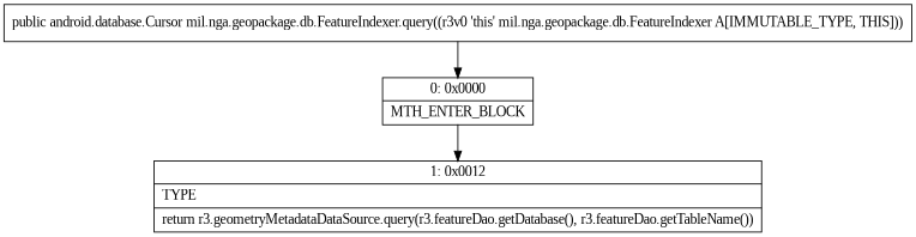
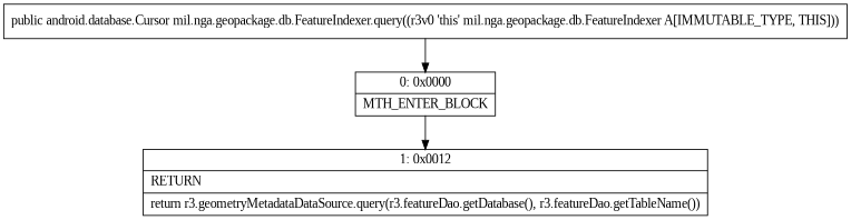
  digraph {
    fontname="Liberation Serif"
    node [shape=record fontname="Liberation Serif"]
    edge [fontname="Liberation Serif"]
    n1 [label="{0\:\ 0x0000|MTH_ENTER_BLOCK\l}"]
-   n2 [label="{1\:\ 0x0012|TYPE\l|return r3.geometryMetadataDataSource.query(r3.featureDao.getDatabase(), r3.featureDao.getTableName())\l}"]
+   n2 [label="{1\:\ 0x0012|RETURN\l|return r3.geometryMetadataDataSource.query(r3.featureDao.getDatabase(), r3.featureDao.getTableName())\l}"]
    n3 [label="{public android.database.Cursor mil.nga.geopackage.db.FeatureIndexer.query((r3v0 'this' mil.nga.geopackage.db.FeatureIndexer A[IMMUTABLE_TYPE, THIS])) }"]
    n1 -> n2
    n3 -> n1
  }
